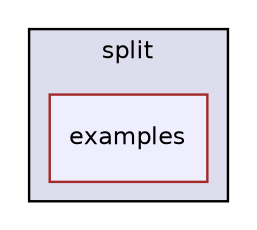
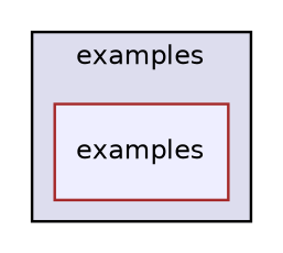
  digraph {
    compound=true
    n1 [fillcolor="#eeeeff" fontname=Helvetica fontsize=10 label=examples pencolor=black shape=box style=filled color=brown]
    subgraph cluster_1 {
      bgcolor="#ddddee"
      fontname=Helvetica
      fontsize=10
-     label=split
+     label=examples
      pencolor=black
      n1
    }
  }
